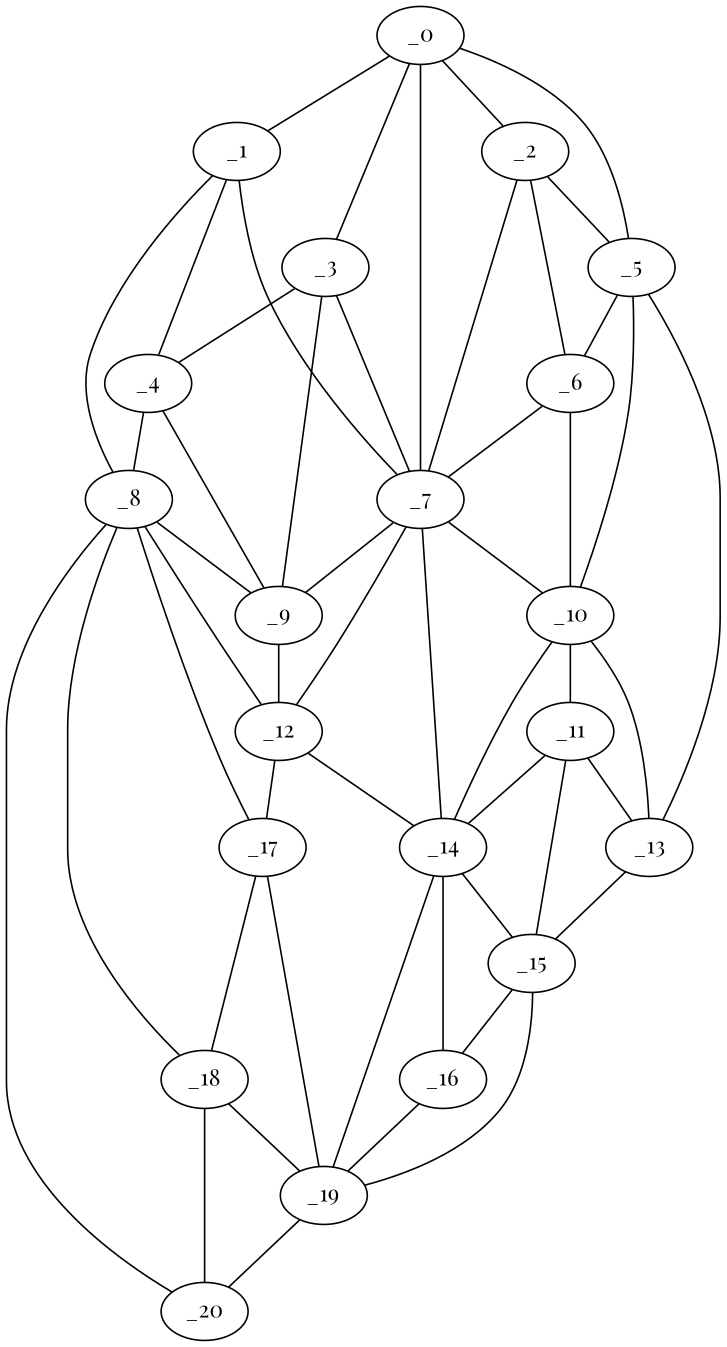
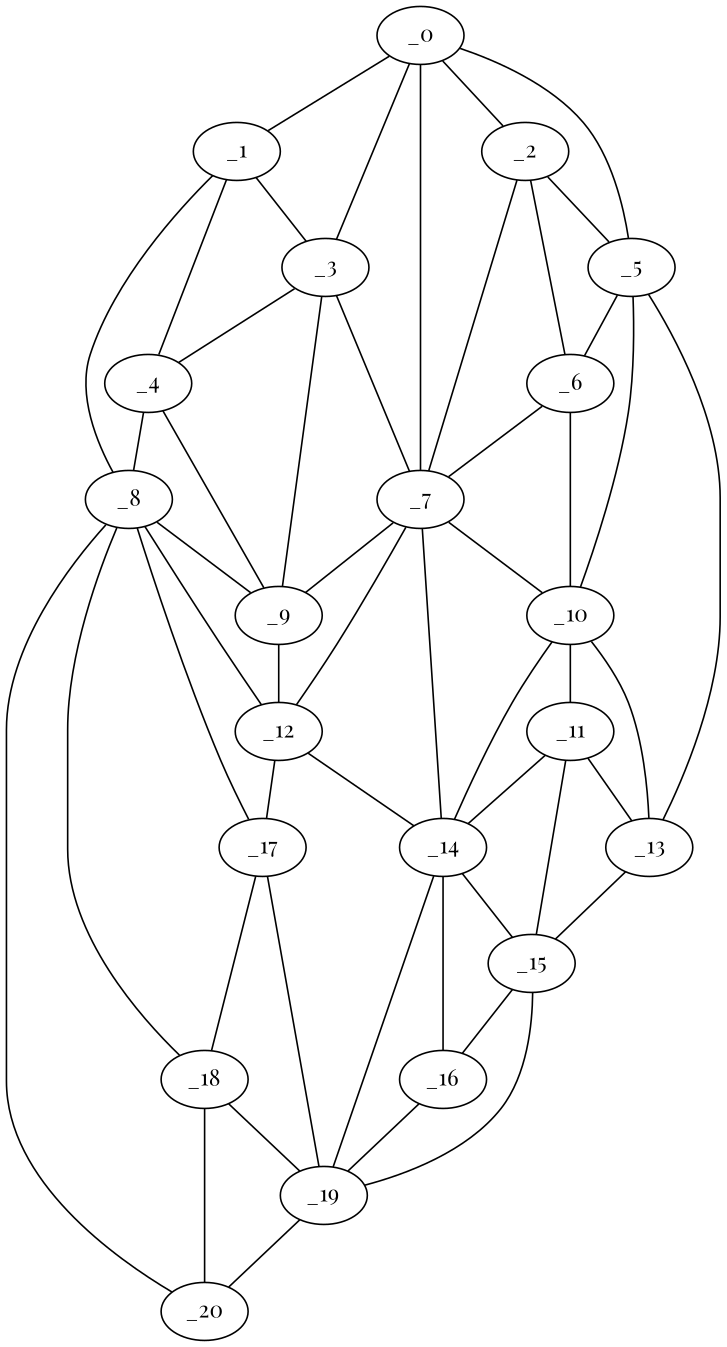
  graph {
    fontname="Playfair Display"
    node [fontname="Playfair Display" x=24 y=7]
    edge [fontname="Playfair Display" valence=2]
    _0 [x=10 y=65]
    _1 [x=14 y=74]
    _2 [x=18 y=40]
    _3 [x=20 y=69]
    _5
    _7 [x=30 y=45]
    _4 [x=22 y=76]
    _8 [x=30 y=96]
    _6 [y=15]
    _9 [x=32 y=77]
    _10 [x=38 y=9]
    _13 [x=68 y=2]
    _12 [x=66 y=60]
    _14 [x=70 y=20]
    _17 [x=89 y=72]
    _18 [x=94 y=78]
    _20 [x=103 y=118]
    _11 [x=60]
    _15 [x=71 y=5]
    _16 [x=76 y=18]
    _19 [x=97 y=68]
    _0 -- _1 [valence=1]
    _0 -- _2
    _0 -- _3
    _0 -- _5 [valence=1]
    _0 -- _7
-   _1 -- _7
+   _1 -- _3
    _1 -- _4 [valence=1]
    _1 -- _8 [valence=1]
    _2 -- _5
    _2 -- _7
    _2 -- _6
    _3 -- _7 [valence=1]
    _3 -- _4
    _3 -- _9
    _5 -- _6
    _5 -- _10
    _5 -- _13 [valence=1]
    _7 -- _9
    _7 -- _10 [valence=1]
    _7 -- _12
    _7 -- _14
    _4 -- _8
    _4 -- _9 [valence=1]
    _8 -- _9
    _8 -- _12
    _8 -- _17 [valence=1]
    _8 -- _18
    _8 -- _20 [valence=1]
    _6 -- _7
    _6 -- _10
    _9 -- _12
    _10 -- _13 [valence=1]
    _10 -- _14
    _10 -- _11
    _13 -- _15 [valence=1]
    _12 -- _14
    _12 -- _17
    _14 -- _15
    _14 -- _16 [valence=1]
    _14 -- _19
    _17 -- _18
    _17 -- _19 [valence=1]
    _18 -- _20
    _18 -- _19
    _11 -- _13
    _11 -- _14 [valence=1]
    _11 -- _15 [valence=1]
    _15 -- _16
    _15 -- _19 [valence=1]
    _16 -- _19
    _19 -- _20 [valence=1]
  }
